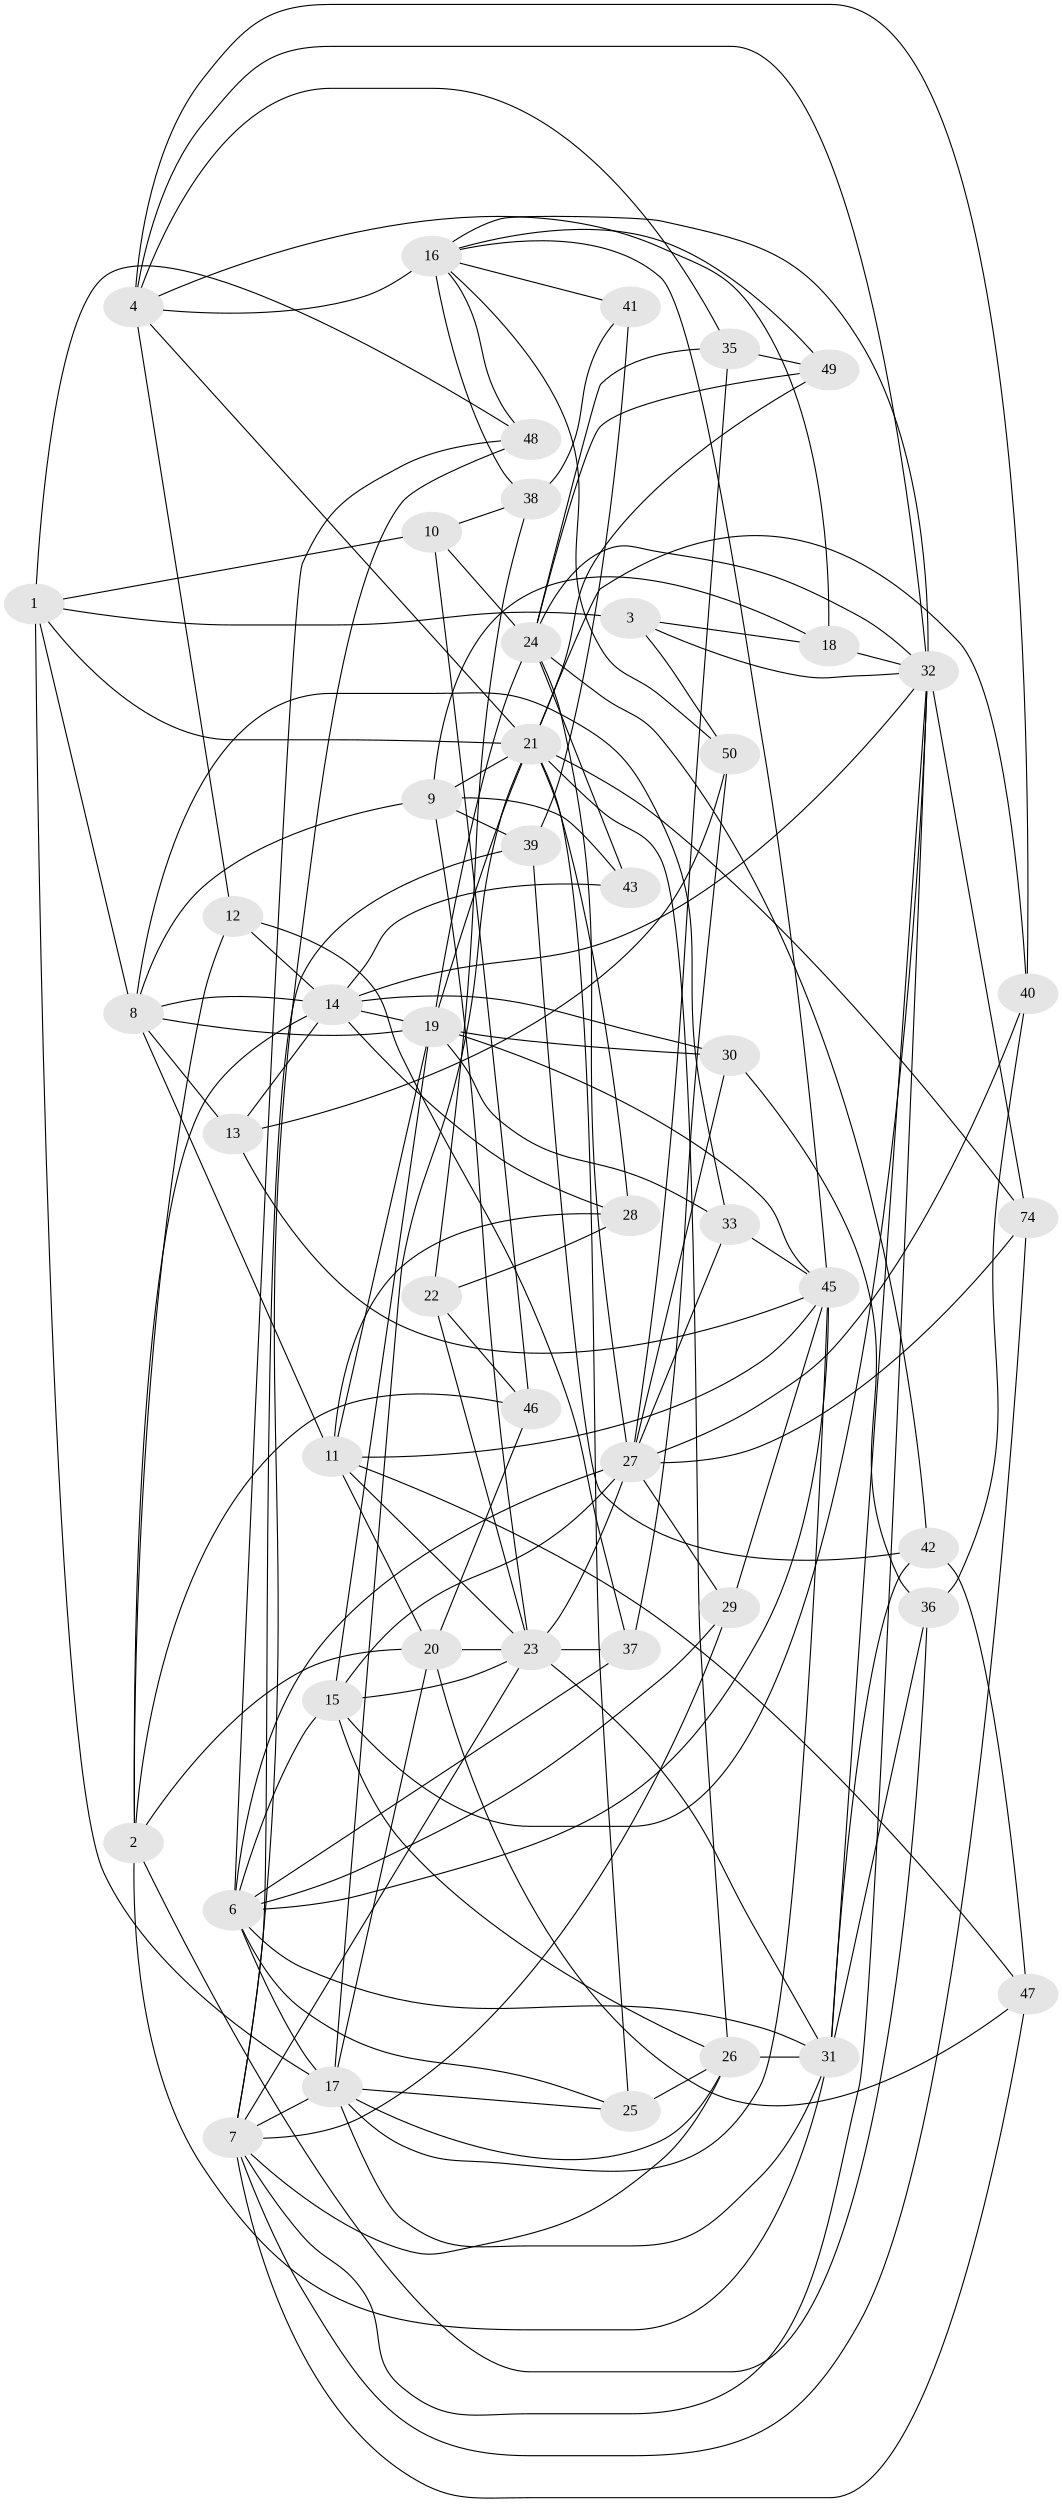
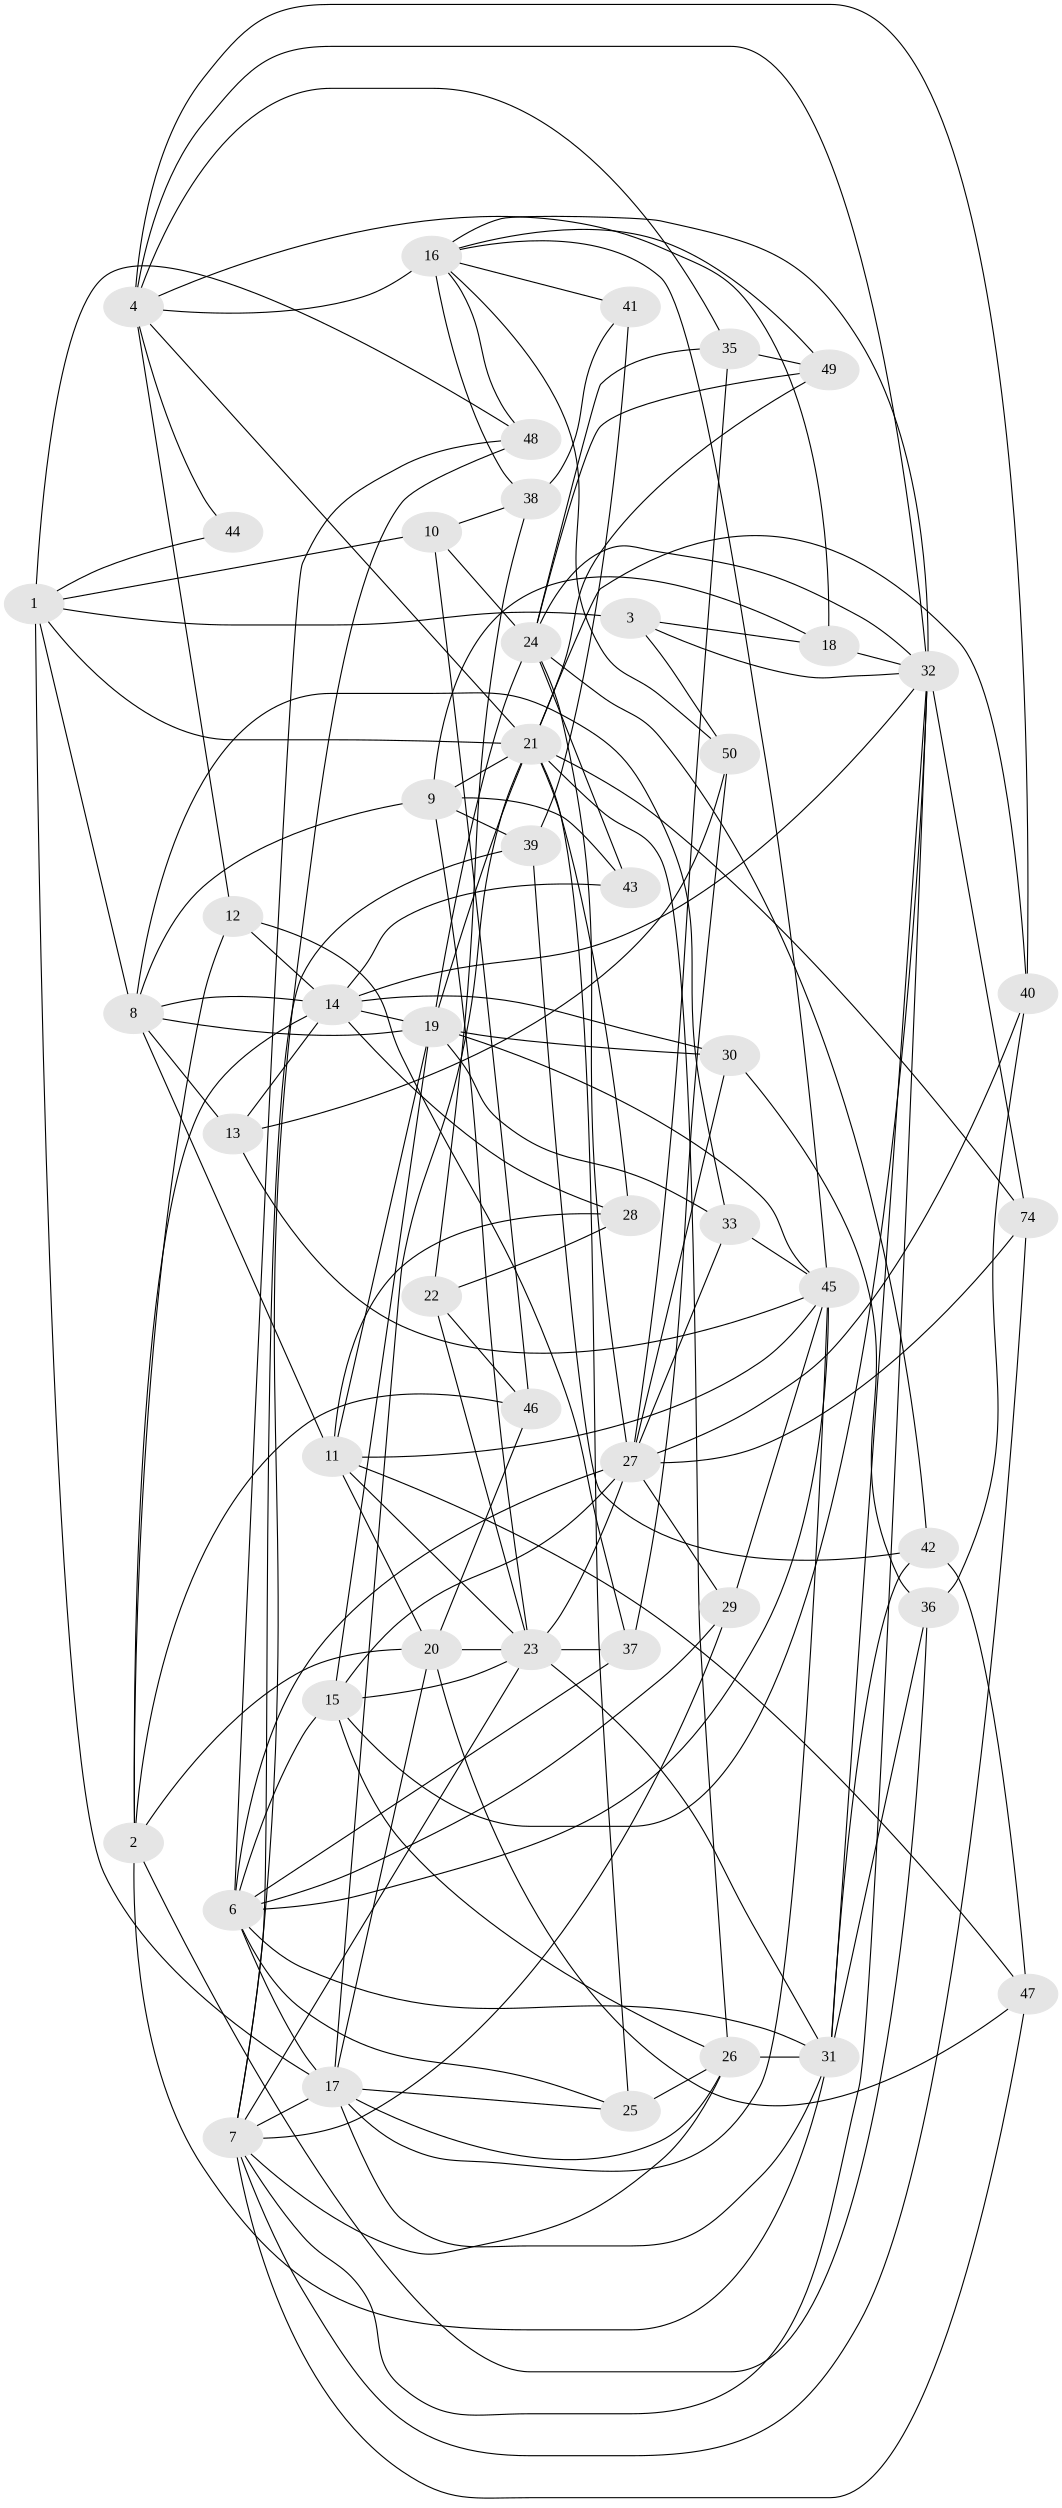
  graph {
    fontname="Liberation Serif"
    rankdir=LR
    node [color=gray90 fontname="Liberation Serif" style=filled]
    edge [fontname="Liberation Serif" weight=1.0]
    1
    3
    8
    10
    17
    21
+   44
    48
    18
    32
    50
    14
    9
    11
    13
    19
    33
    46
    24
    38
    20
    31
    25
    45
    26
    40
    n27 [label=74]
    28
    49
    2
    12
    36
    37
    43
    30
    23
    47
    42
    4
    16
    35
    41
    6
    15
    27
    29
    7
    39
    22
    1 -- 3
    1 -- 8
    1 -- 10
    1 -- 17 [weight=2.0]
    1 -- 21
+   1 -- 44 [weight=3.0]
    1 -- 48
    3 -- 18
    3 -- 32
    3 -- 50
    8 -- 14
    8 -- 9 [weight=2.0]
    8 -- 11 [weight=2.0]
    8 -- 13
    8 -- 19 [weight=2.0]
    8 -- 33
    10 -- 46
    10 -- 24
    10 -- 38
    17 -- 21
    17 -- 20 [weight=2.0]
    17 -- 31 [weight=2.0]
    17 -- 25
    17 -- 45
    17 -- 26
    21 -- 25
    21 -- 26 [weight=2.0]
    21 -- 40
    21 -- n27
    21 -- 28
    21 -- 49
    18 -- 32 [weight=3.0]
    32 -- n27
    14 -- 32
    14 -- 19 [weight=2.0]
    14 -- 28
    14 -- 43
    14 -- 30
    9 -- 21
    9 -- 18
    9 -- 43
    9 -- 23 [weight=2.0]
    9 -- 39
    11 -- 19
    11 -- 20 [weight=3.0]
    11 -- 45
    11 -- 28
    11 -- 23
    11 -- 47
    13 -- 50
    13 -- 14
    13 -- 45
    19 -- 21
    19 -- 33
    19 -- 24
    19 -- 45 [weight=2.0]
    19 -- 30
    33 -- 45
    24 -- 32
    24 -- 49
    24 -- 43 [weight=2.0]
    24 -- 42
    24 -- 35
    24 -- 27 [weight=2.0]
    38 -- 41
    20 -- 46
    20 -- 23
    20 -- 47
    31 -- 32
    31 -- 36
    31 -- 42
    25 -- 26
    26 -- 31 [weight=2.0]
    2 -- 14
    2 -- 46
    2 -- 20
    2 -- 31 [weight=3.0]
    2 -- 12
    2 -- 36
    12 -- 14
    12 -- 37
    36 -- 40
    37 -- 50
    30 -- 36
    23 -- 31
    23 -- 37
    23 -- 27
    42 -- 47
    4 -- 21
+   4 -- 44
    4 -- 18
    4 -- 32
    4 -- 40
    4 -- 12
    4 -- 16
    4 -- 35
    16 -- 48
    16 -- 32
    16 -- 50
    16 -- 38
    16 -- 45 [weight=2.0]
    16 -- 49
    16 -- 41 [weight=2.0]
    35 -- 49
    6 -- 17
    6 -- 48
    6 -- 31
    6 -- 25
    6 -- 45
    6 -- 37
    6 -- 15
    6 -- 27
    6 -- 29
    15 -- 32
    15 -- 19
    15 -- 26
    15 -- 23 [weight=2.0]
    15 -- 27 [weight=2.0]
    27 -- 33
    27 -- 40
    27 -- n27
    27 -- 30
    27 -- 35
    27 -- 29
    29 -- 45
    7 -- 17
    7 -- 48
    7 -- 32
    7 -- 26
    7 -- n27
    7 -- 23 [weight=2.0]
    7 -- 47
    7 -- 29
    7 -- 39
    39 -- 42
    39 -- 41
    22 -- 46
    22 -- 38
    22 -- 28
    22 -- 23
  }
